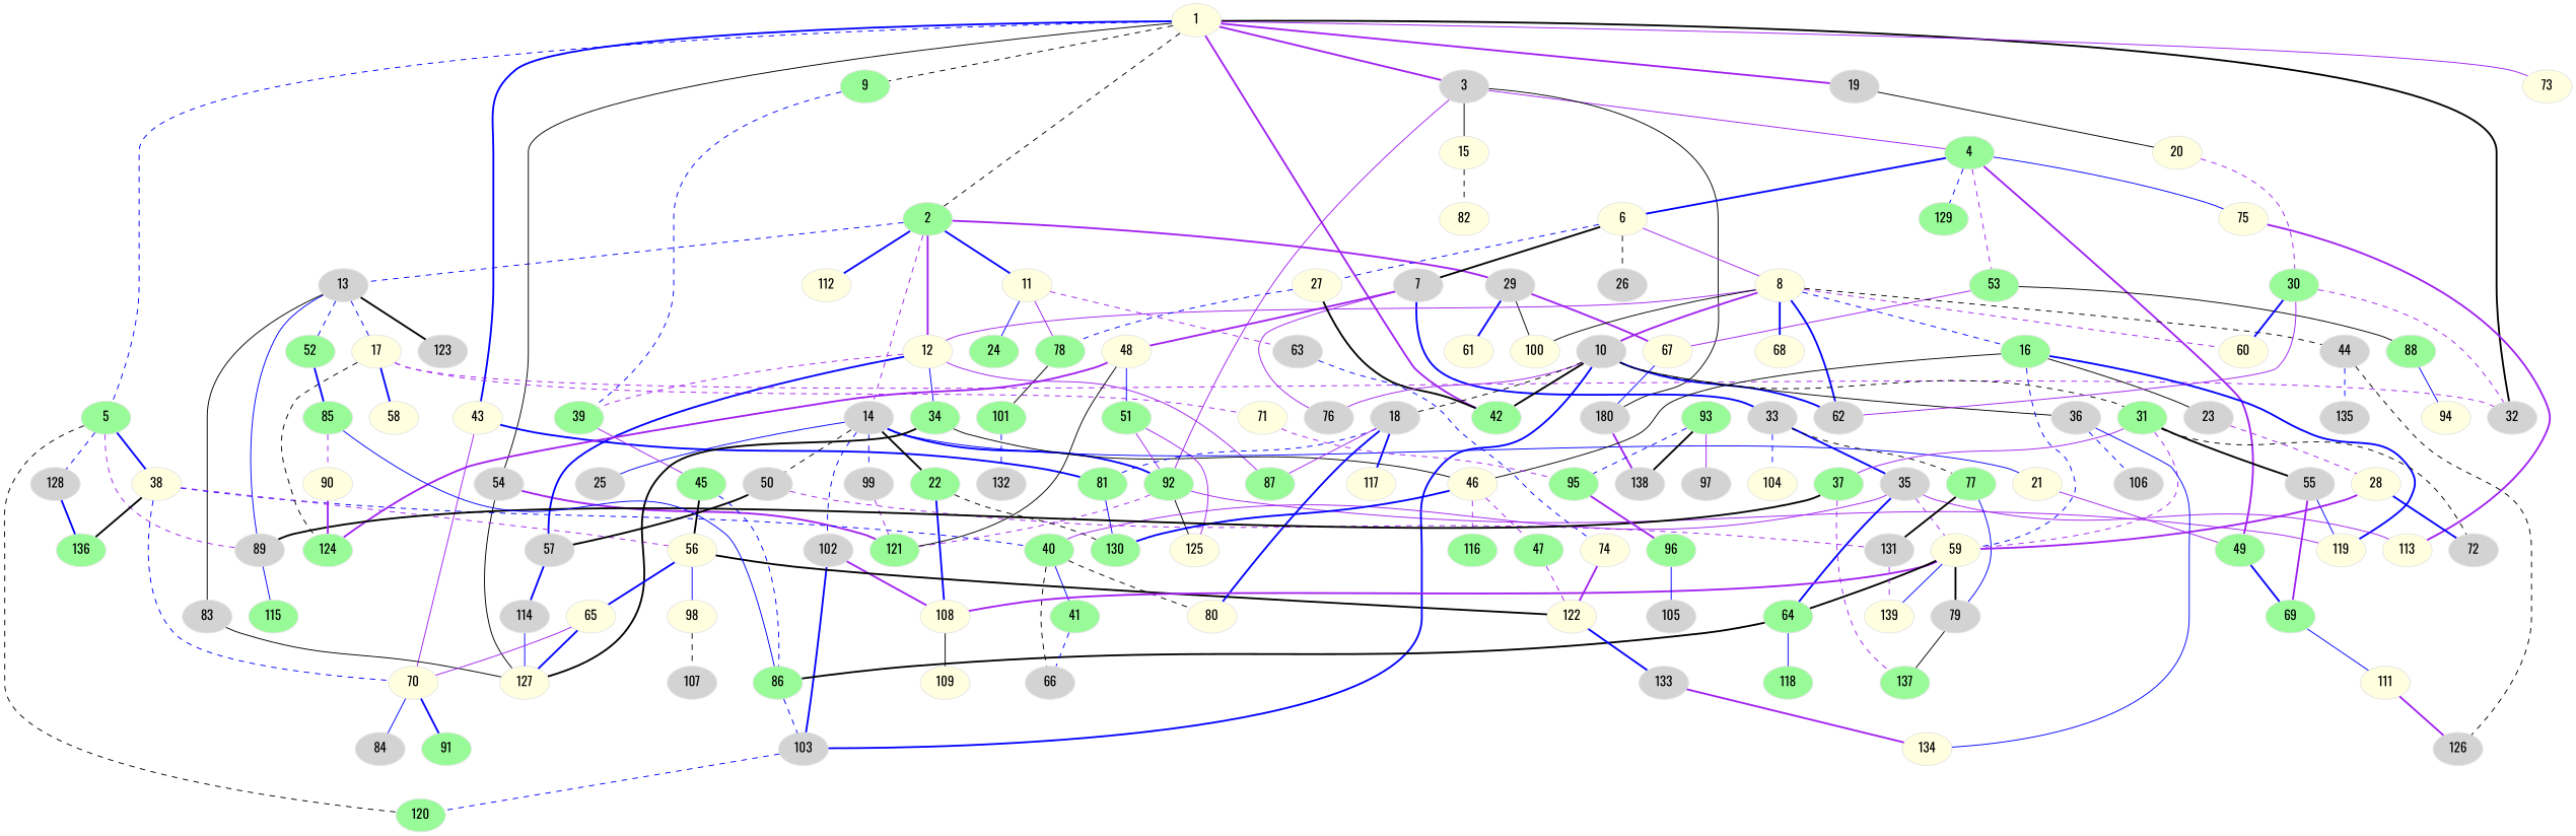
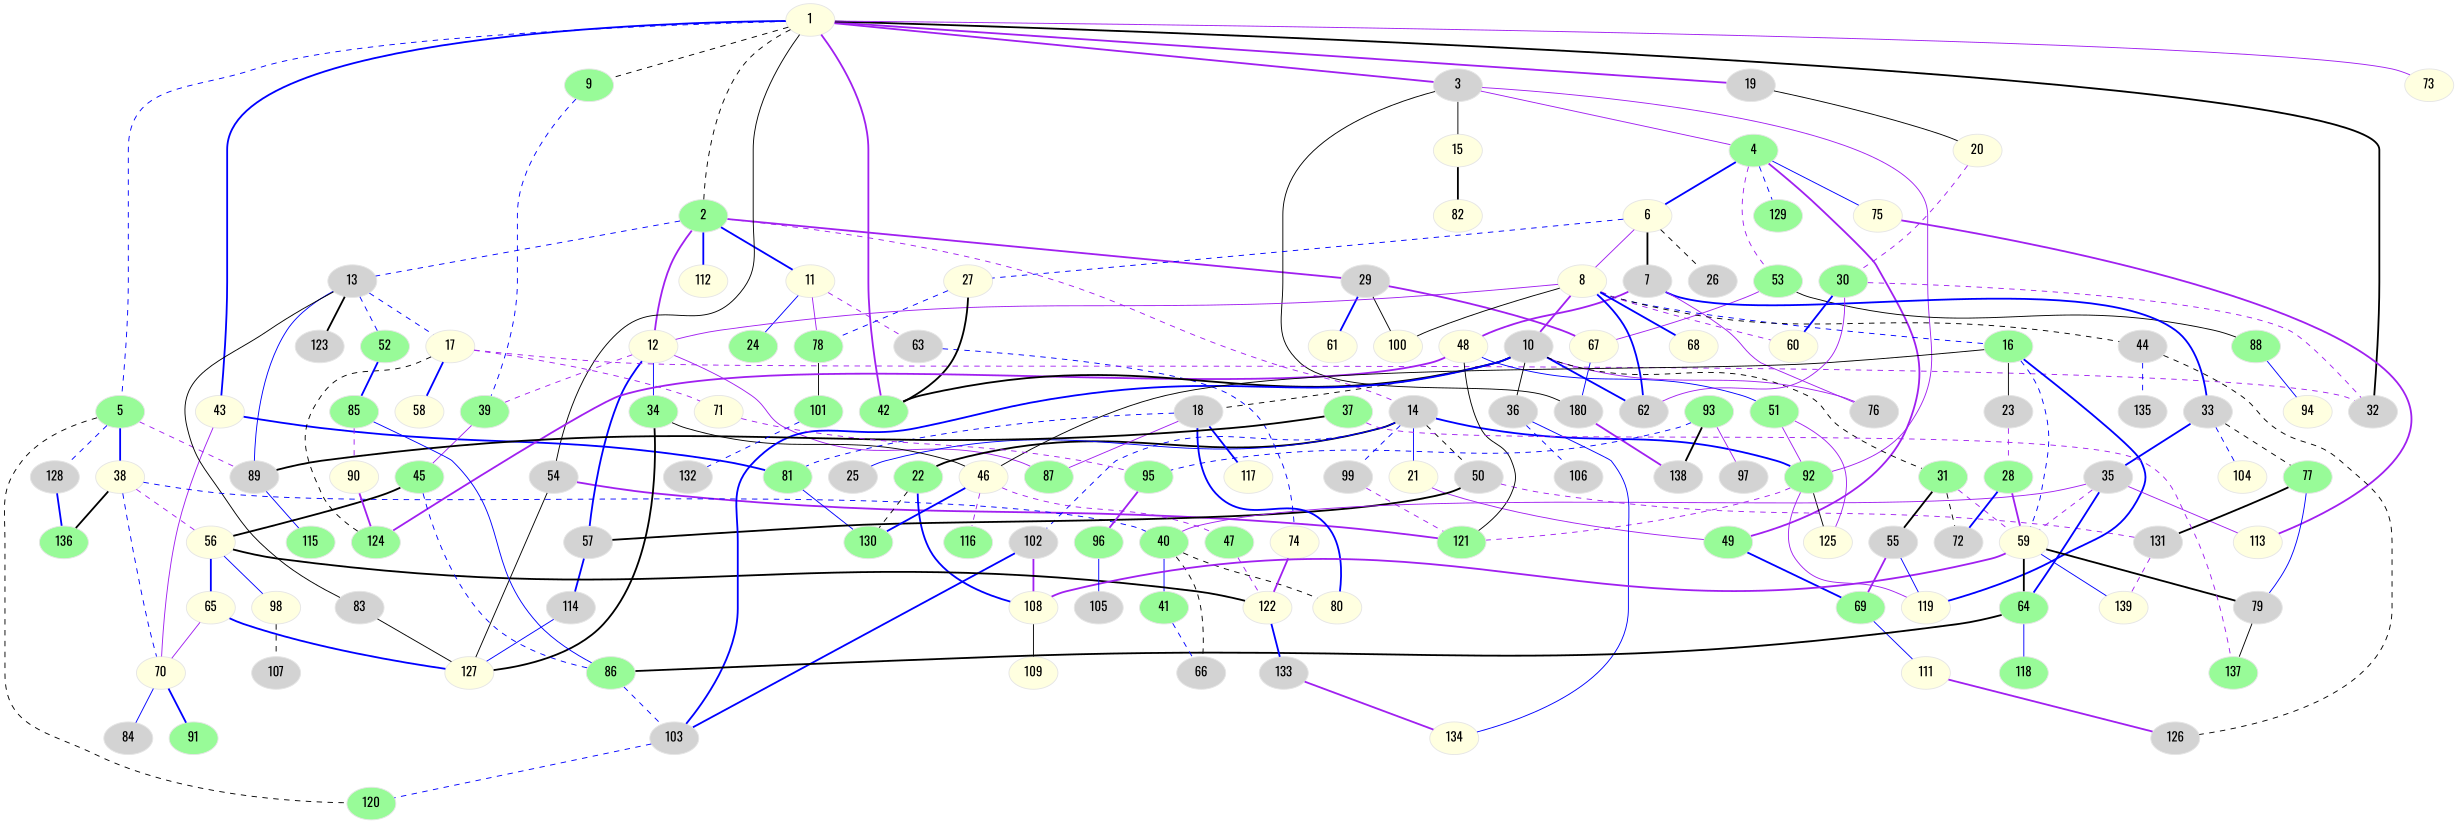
  graph {
    fontname=Oswald
    node [color=gray90 fillcolor=palegreen fontname=Oswald style=filled]
    edge [color=blue fontname=Oswald style=bold]
    2
    1 [fillcolor=lightyellow]
    3 [fillcolor=lightgrey]
    5
    9
    19 [fillcolor=lightgrey]
    32 [fillcolor=lightgrey]
    42
    43 [fillcolor=lightyellow]
    54 [fillcolor=lightgrey]
    73 [fillcolor=lightyellow]
    11 [fillcolor=lightyellow]
    12 [fillcolor=lightyellow]
    13 [fillcolor=lightgrey]
    14 [fillcolor=lightgrey]
    29 [fillcolor=lightgrey]
    112 [fillcolor=lightyellow]
    4
    15 [fillcolor=lightyellow]
    92
    n21 [fillcolor=lightgrey label=180]
    38 [fillcolor=lightyellow]
    89 [fillcolor=lightgrey]
    120
    128 [fillcolor=lightgrey]
    39
    20 [fillcolor=lightyellow]
    81
    70 [fillcolor=lightyellow]
    127 [fillcolor=lightyellow]
    121
    24
    63 [fillcolor=lightgrey]
    78
    34
    57 [fillcolor=lightgrey]
    87
    17 [fillcolor=lightyellow]
    52
    83 [fillcolor=lightgrey]
    123 [fillcolor=lightgrey]
    21 [fillcolor=lightyellow]
    22
    25 [fillcolor=lightgrey]
    50 [fillcolor=lightgrey]
    99 [fillcolor=lightgrey]
    102 [fillcolor=lightgrey]
    100 [fillcolor=lightyellow]
    61 [fillcolor=lightyellow]
    67 [fillcolor=lightyellow]
    6 [fillcolor=lightyellow]
    49
    53
    75 [fillcolor=lightyellow]
    129
    82 [fillcolor=lightyellow]
    119 [fillcolor=lightyellow]
    125 [fillcolor=lightyellow]
    138 [fillcolor=lightgrey]
    7 [fillcolor=lightgrey]
    8 [fillcolor=lightyellow]
    26 [fillcolor=lightgrey]
    27 [fillcolor=lightyellow]
    69
    88
    113 [fillcolor=lightyellow]
    40
    56 [fillcolor=lightyellow]
    136
    115
    33 [fillcolor=lightgrey]
    48 [fillcolor=lightyellow]
    76 [fillcolor=lightgrey]
    10 [fillcolor=lightgrey]
    16
    44 [fillcolor=lightgrey]
    60 [fillcolor=lightyellow]
    62 [fillcolor=lightgrey]
    68 [fillcolor=lightyellow]
    35 [fillcolor=lightgrey]
    77
    104 [fillcolor=lightyellow]
    124
    51
    18 [fillcolor=lightgrey]
    31
    36 [fillcolor=lightgrey]
    103 [fillcolor=lightgrey]
    23 [fillcolor=lightgrey]
    46 [fillcolor=lightyellow]
    59 [fillcolor=lightyellow]
    126 [fillcolor=lightgrey]
    135 [fillcolor=lightgrey]
    45
    80 [fillcolor=lightyellow]
    117 [fillcolor=lightyellow]
    72 [fillcolor=lightgrey]
    37
    55 [fillcolor=lightgrey]
    106 [fillcolor=lightgrey]
    134 [fillcolor=lightyellow]
    74 [fillcolor=lightyellow]
    101
    114 [fillcolor=lightgrey]
    58 [fillcolor=lightyellow]
    71 [fillcolor=lightyellow]
    85
    108 [fillcolor=lightyellow]
    130
    131 [fillcolor=lightgrey]
-   28 [fillcolor=lightyellow]
+   28
    47
    116
    64
    79 [fillcolor=lightgrey]
    139 [fillcolor=lightyellow]
    95
    30
    109 [fillcolor=lightyellow]
    137
    41
    66 [fillcolor=lightgrey]
    86
    118
    122 [fillcolor=lightyellow]
    65 [fillcolor=lightyellow]
    98 [fillcolor=lightyellow]
    84 [fillcolor=lightgrey]
    91
    93
    97 [fillcolor=lightgrey]
    133 [fillcolor=lightgrey]
    111 [fillcolor=lightyellow]
    90 [fillcolor=lightyellow]
    94 [fillcolor=lightyellow]
    107 [fillcolor=lightgrey]
    96
    132 [fillcolor=lightgrey]
    105 [fillcolor=lightgrey]
    2 -- 11
    2 -- 12 [color=purple]
    2 -- 13 [style=dashed]
    2 -- 14 [color=purple style=dashed]
    2 -- 29 [color=purple]
    2 -- 112
    1 -- 2 [color=black style=dashed]
    1 -- 3 [color=purple]
    1 -- 5 [style=dashed]
    1 -- 9 [color=black style=dashed]
    1 -- 19 [color=purple]
    1 -- 32 [color=black]
    1 -- 42 [color=purple]
    1 -- 43
    1 -- 54 [color=black style=solid]
    1 -- 73 [color=purple style=solid]
    3 -- 4 [color=purple style=solid]
    3 -- 15 [color=black style=solid]
    3 -- 92 [color=purple style=solid]
    3 -- n21 [color=black style=solid]
    5 -- 38
    5 -- 89 [color=purple style=dashed]
    5 -- 120 [color=black style=dashed]
    5 -- 128 [style=dashed]
    9 -- 39 [style=dashed]
    19 -- 20 [color=black style=solid]
    43 -- 81
    43 -- 70 [color=purple style=solid]
    54 -- 127 [color=black style=solid]
    54 -- 121 [color=purple]
    11 -- 24 [style=solid]
    11 -- 63 [color=purple style=dashed]
    11 -- 78 [color=purple style=solid]
    12 -- 39 [color=purple style=dashed]
    12 -- 34 [style=solid]
    12 -- 57
    12 -- 87 [color=purple style=solid]
    13 -- 89 [style=solid]
    13 -- 17 [style=dashed]
    13 -- 52 [style=dashed]
    13 -- 83 [color=black style=solid]
    13 -- 123 [color=black]
    14 -- 92
    14 -- 21 [style=solid]
    14 -- 22 [color=black]
    14 -- 25 [style=solid]
    14 -- 50 [color=black style=dashed]
    14 -- 99 [style=dashed]
    14 -- 102 [style=dashed]
    29 -- 100 [color=black style=solid]
    29 -- 61
    29 -- 67 [color=purple]
    4 -- 6
    4 -- 49 [color=purple]
    4 -- 53 [color=purple style=dashed]
    4 -- 75 [style=solid]
    4 -- 129 [style=dashed]
-   15 -- 82 [color=black style=dashed]
+   15 -- 82 [color=black]
    92 -- 121 [color=purple style=dashed]
    92 -- 119 [color=purple style=solid]
    92 -- 125 [color=black style=solid]
    n21 -- 138 [color=purple]
    38 -- 70 [style=dashed]
    38 -- 40 [style=dashed]
    38 -- 56 [color=purple style=dashed]
    38 -- 136 [color=black]
    89 -- 115 [style=solid]
    128 -- 136
    39 -- 45 [color=purple style=solid]
    20 -- 30 [color=purple style=dashed]
    81 -- 130 [style=solid]
    70 -- 84 [style=solid]
    70 -- 91
    63 -- 74 [style=dashed]
    78 -- 101 [color=black style=solid]
    34 -- 127 [color=black]
    34 -- 46 [color=black style=solid]
    57 -- 114
    17 -- 32 [color=purple style=dashed]
    17 -- 124 [color=black style=dashed]
    17 -- 58
    17 -- 71 [color=purple style=dashed]
    52 -- 85
    83 -- 127 [color=black style=solid]
    21 -- 49 [color=purple style=solid]
    22 -- 108
    22 -- 130 [color=black style=dashed]
    50 -- 57 [color=black]
    50 -- 131 [color=purple style=dashed]
    99 -- 121 [color=purple style=dashed]
    102 -- 103
    102 -- 108 [color=purple]
    67 -- n21 [style=solid]
    6 -- 7 [color=black]
    6 -- 8 [color=purple style=solid]
    6 -- 26 [color=black style=dashed]
    6 -- 27 [style=dashed]
    49 -- 69
    53 -- 67 [color=purple style=solid]
    53 -- 88 [color=black style=solid]
    75 -- 113 [color=purple]
    7 -- 33
    7 -- 48 [color=purple]
    7 -- 76 [color=purple style=solid]
    8 -- 12 [color=purple style=solid]
    8 -- 100 [color=black style=solid]
    8 -- 10 [color=purple]
    8 -- 16 [style=dashed]
    8 -- 44 [color=black style=dashed]
    8 -- 60 [color=purple style=dashed]
    8 -- 62
    8 -- 68
    27 -- 42 [color=black]
    27 -- 78 [style=dashed]
    69 -- 111 [style=solid]
    88 -- 94 [style=solid]
    40 -- 80 [color=black style=dashed]
    40 -- 41 [style=solid]
    40 -- 66 [color=black style=dashed]
    56 -- 122 [color=black]
    56 -- 65
    56 -- 98 [style=solid]
    33 -- 35
    33 -- 77 [color=black style=dashed]
    33 -- 104 [style=dashed]
    48 -- 121 [color=black style=solid]
    48 -- 124 [color=purple]
    48 -- 51 [style=solid]
    10 -- 42 [color=black]
    10 -- 76 [color=purple style=solid]
    10 -- 62
    10 -- 18 [color=black style=dashed]
    10 -- 31 [color=black style=dashed]
    10 -- 36 [color=black style=solid]
    10 -- 103
    16 -- 119
    16 -- 23 [color=black style=solid]
    16 -- 46 [color=black style=solid]
    16 -- 59 [style=dashed]
    44 -- 126 [color=black style=dashed]
    44 -- 135 [style=dashed]
    35 -- 113 [color=purple style=solid]
    35 -- 40 [color=purple style=solid]
    35 -- 59 [color=purple style=dashed]
    35 -- 64
    77 -- 131 [color=black]
    77 -- 79 [style=solid]
    51 -- 92 [color=purple style=solid]
    51 -- 125 [color=purple style=solid]
    18 -- 81 [style=dashed]
    18 -- 87 [color=purple style=solid]
    18 -- 80
    18 -- 117
    31 -- 59 [color=purple style=dashed]
    31 -- 72 [color=black style=dashed]
-   31 -- 37 [color=purple style=solid]
    31 -- 55 [color=black]
    36 -- 106 [style=dashed]
    36 -- 134 [style=solid]
    103 -- 120 [style=dashed]
    23 -- 28 [color=purple style=dashed]
    46 -- 130
    46 -- 47 [color=purple style=dashed]
    46 -- 116 [color=purple style=dashed]
    59 -- 108 [color=purple]
    59 -- 64 [color=black]
    59 -- 79 [color=black]
    59 -- 139 [style=solid]
    45 -- 56 [color=black]
    45 -- 86 [style=dashed]
    37 -- 89 [color=black]
    37 -- 137 [color=purple style=dashed]
    55 -- 119 [style=solid]
    55 -- 69 [color=purple]
    74 -- 122 [color=purple]
    101 -- 132 [style=dashed]
    114 -- 127 [style=solid]
    71 -- 95 [color=purple style=dashed]
    85 -- 86 [style=solid]
    85 -- 90 [color=purple style=dashed]
    108 -- 109 [color=black style=solid]
    131 -- 139 [color=purple style=dashed]
    28 -- 59 [color=purple]
    28 -- 72
    47 -- 122 [color=purple style=dashed]
    64 -- 86 [color=black]
    64 -- 118 [style=solid]
    79 -- 137 [color=black style=solid]
    95 -- 96 [color=purple]
    30 -- 32 [color=purple style=dashed]
    30 -- 60
    30 -- 62 [color=purple style=solid]
    41 -- 66 [style=dashed]
    86 -- 103 [style=dashed]
    122 -- 133
    65 -- 70 [color=purple style=solid]
    65 -- 127
    98 -- 107 [color=black style=dashed]
    93 -- 138 [color=black]
    93 -- 95 [style=dashed]
    93 -- 97 [color=purple style=solid]
    133 -- 134 [color=purple]
    111 -- 126 [color=purple]
    90 -- 124 [color=purple]
    96 -- 105 [style=solid]
  }
